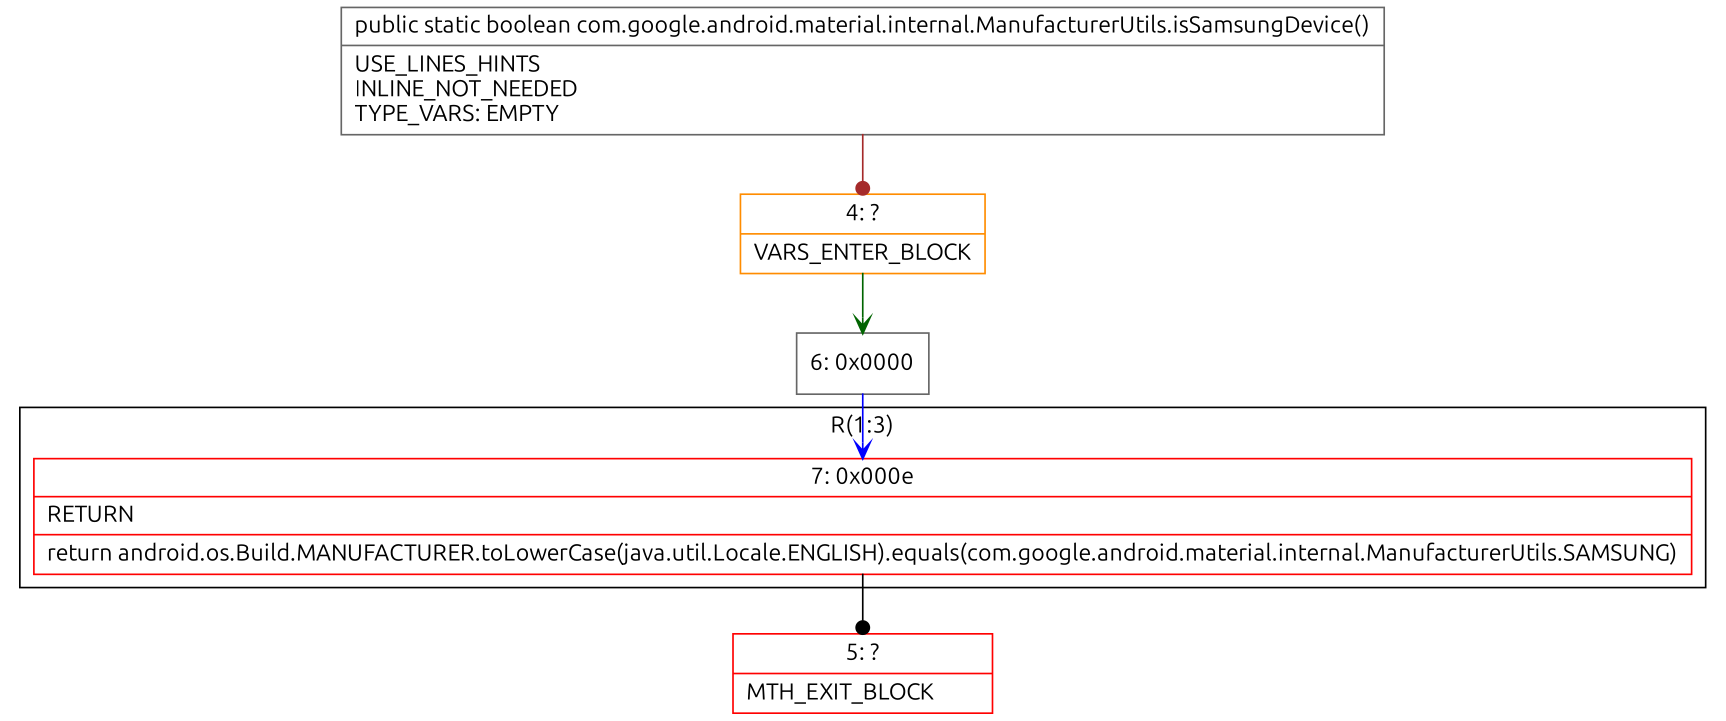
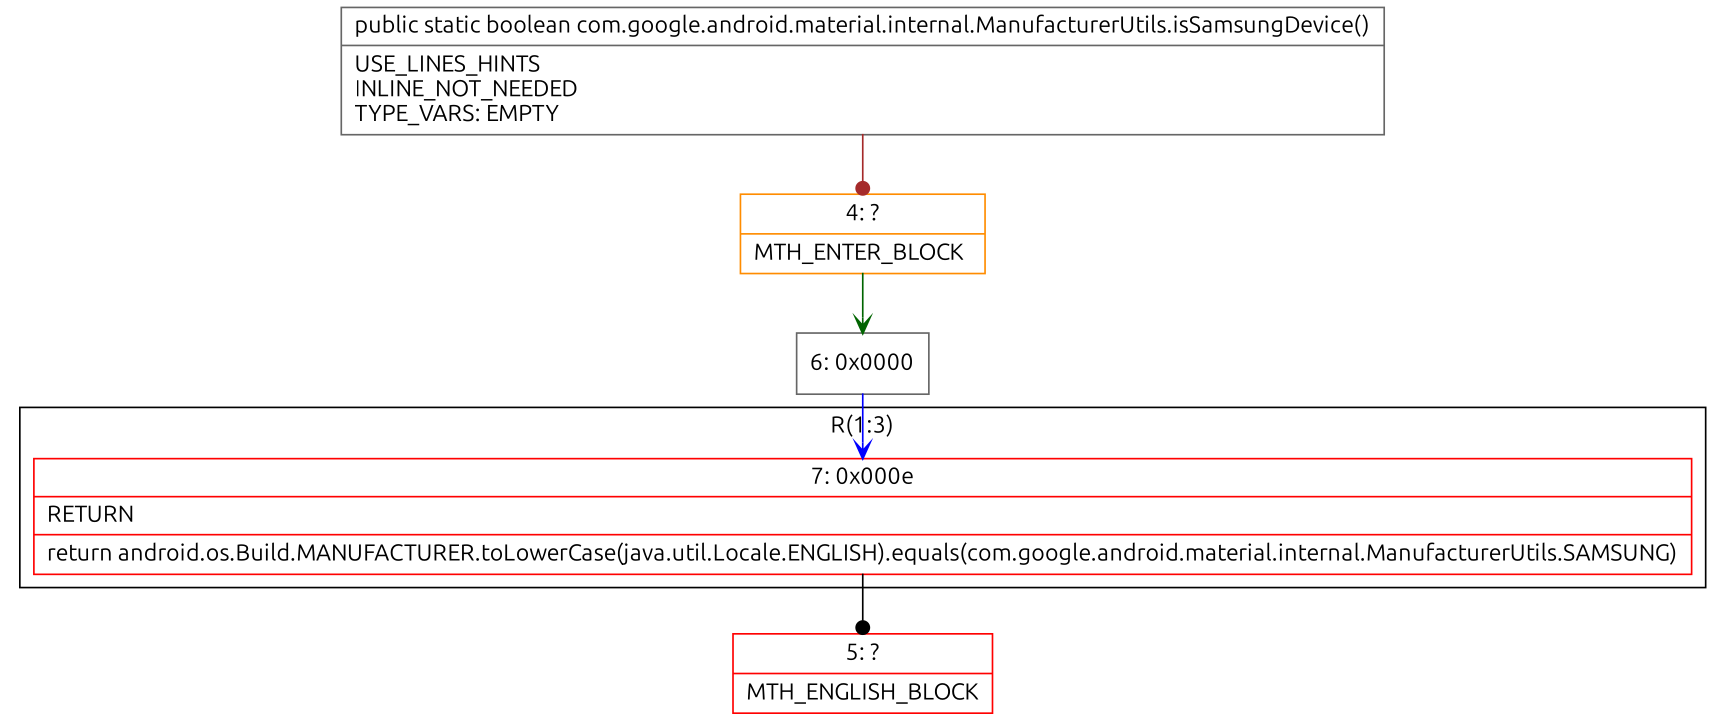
  digraph {
    fontname=Ubuntu
    node [color=red fontname=Ubuntu shape=record]
    edge [arrowhead=dot fontname=Ubuntu]
    n1 [label="{7\:\ 0x000e|RETURN\l|return android.os.Build.MANUFACTURER.toLowerCase(java.util.Locale.ENGLISH).equals(com.google.android.material.internal.ManufacturerUtils.SAMSUNG)\l}"]
-   n2 [label="{5\:\ ?|MTH_EXIT_BLOCK\l}"]
-   n3 [color=darkorange label="{4\:\ ?|VARS_ENTER_BLOCK\l}"]
+   n2 [label="{5\:\ ?|MTH_ENGLISH_BLOCK\l}"]
+   n3 [color=darkorange label="{4\:\ ?|MTH_ENTER_BLOCK\l}"]
    n4 [color=gray40 label="{6\:\ 0x0000}"]
    n5 [color=gray40 label="{public static boolean com.google.android.material.internal.ManufacturerUtils.isSamsungDevice()  | USE_LINES_HINTS\lINLINE_NOT_NEEDED\lTYPE_VARS: EMPTY\l}"]
    subgraph cluster_1 {
      label="R(1:3)"
      n1
    }
    n1 -> n2 [color=black]
    n3 -> n4 [arrowhead=vee color=darkgreen]
    n4 -> n1 [arrowhead=vee color=blue]
    n5 -> n3 [color=brown]
  }
